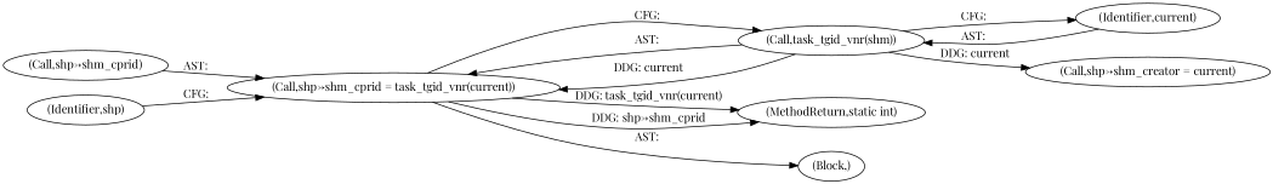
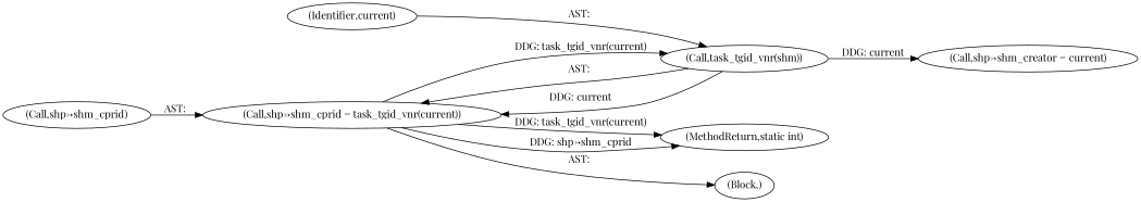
  digraph {
    fontname="Playfair Display"
    rankdir=LR
    node [fontname="Playfair Display"]
    edge [fontname="Playfair Display"]
    n1 [label="(Call,shp->shm_cprid = task_tgid_vnr(current))"]
    n2 [label="(Call,task_tgid_vnr(shm))"]
    n3 [label="(MethodReturn,static int)"]
    n4 [label="(Block,)"]
    n5 [label="(Identifier,current)"]
    n6 [label="(Call,shp->shm_creator = current)"]
    n7 [label="(Call,shp->shm_cprid)"]
-   n8 [label="(Identifier,shp)"]
-   n1 -> n2 [label="CFG: "]
+   n1 -> n2 [label="DDG: task_tgid_vnr(current)"]
    n1 -> n3 [label="DDG: task_tgid_vnr(current)"]
    n1 -> n3 [label="DDG: shp->shm_cprid"]
    n1 -> n4 [label="AST: "]
    n2 -> n1 [label="AST: "]
    n2 -> n1 [label="DDG: current"]
-   n2 -> n5 [label="CFG: "]
    n2 -> n6 [label="DDG: current"]
    n5 -> n2 [label="AST: "]
    n7 -> n1 [label="AST: "]
-   n8 -> n1 [label="CFG: "]
  }
